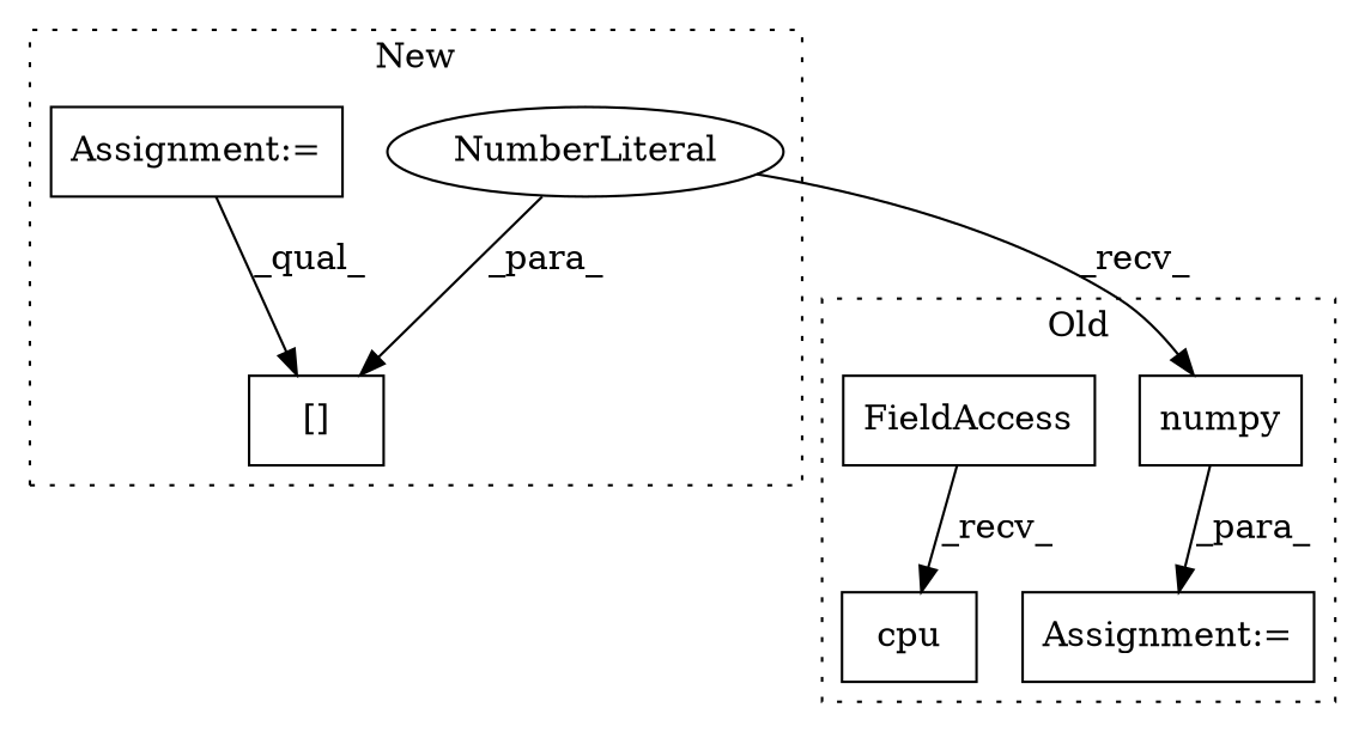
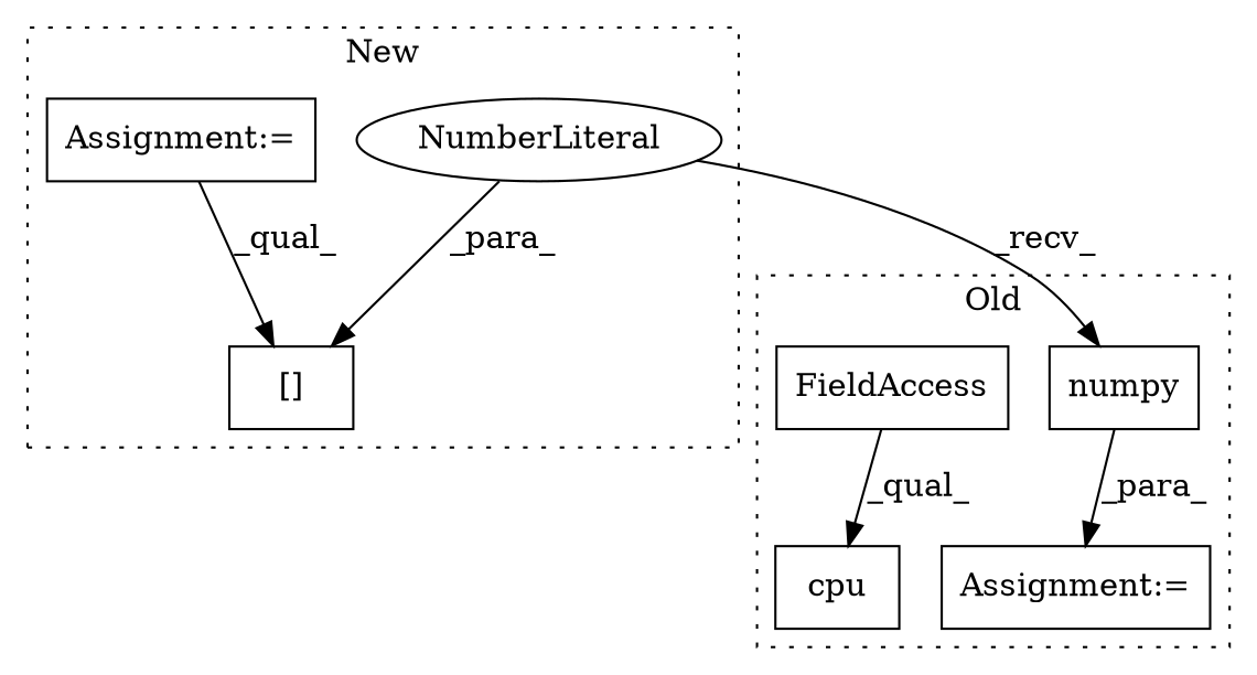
  digraph {
    node [a=32 l=1 shape=box]
    n1 [l=5 label=cpu s=5757]
    n2 [l=7 label=numpy s=5763]
    n3 [a=7 label="Assignment:=" s=5746]
    n4 [a=22 l=9 label=FieldAccess s=5747]
    n5 [a=2 l="18,1" label="[]" s="5938,5957"]
    n6 [a=34 label=NumberLiteral s=5956 shape=ellipse]
    n7 [a=7 label="Assignment:=" s=5851]
    subgraph cluster_1 {
      label=Old
      style=dotted
      n1
      n2
      n3
      n4
    }
    subgraph cluster_2 {
      label=New
      style=dotted
      n5
      n6
      n7
    }
    n2 -> n3 [label=_para_]
-   n4 -> n1 [label=_recv_]
+   n4 -> n1 [label=_qual_]
    n6 -> n2 [label=_recv_]
    n6 -> n5 [label=_para_]
    n7 -> n5 [label=_qual_]
  }
